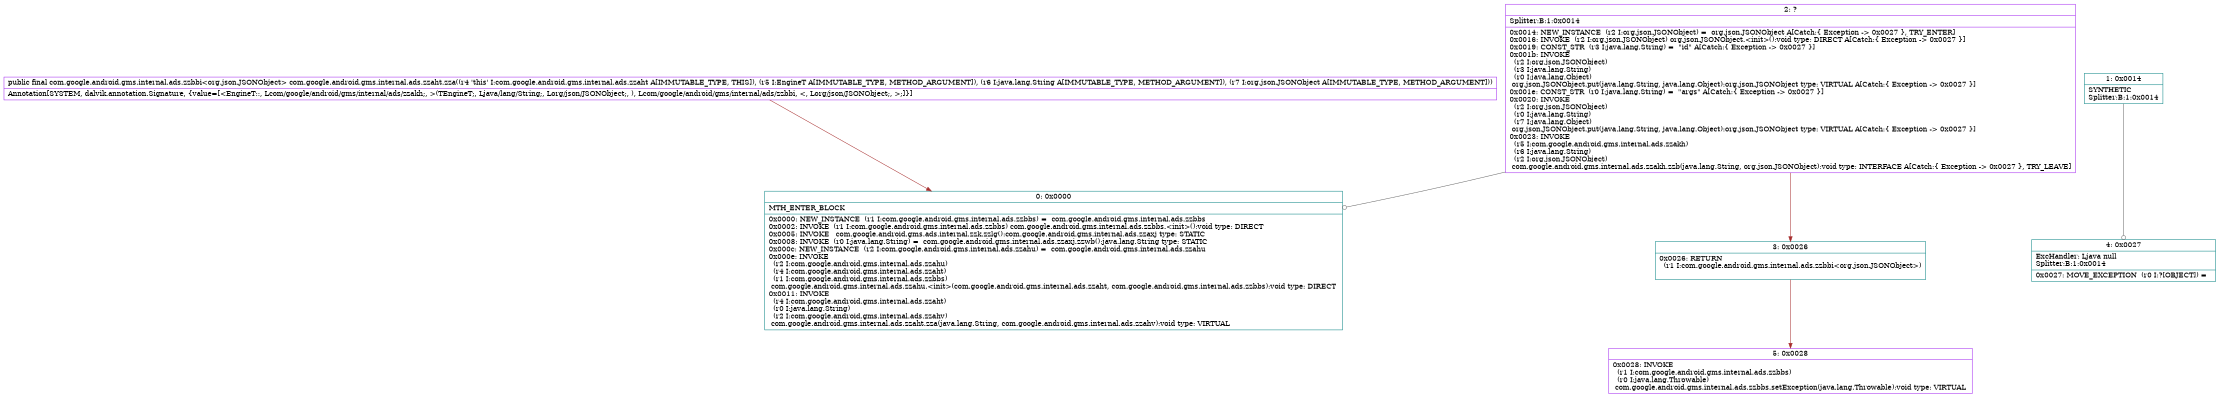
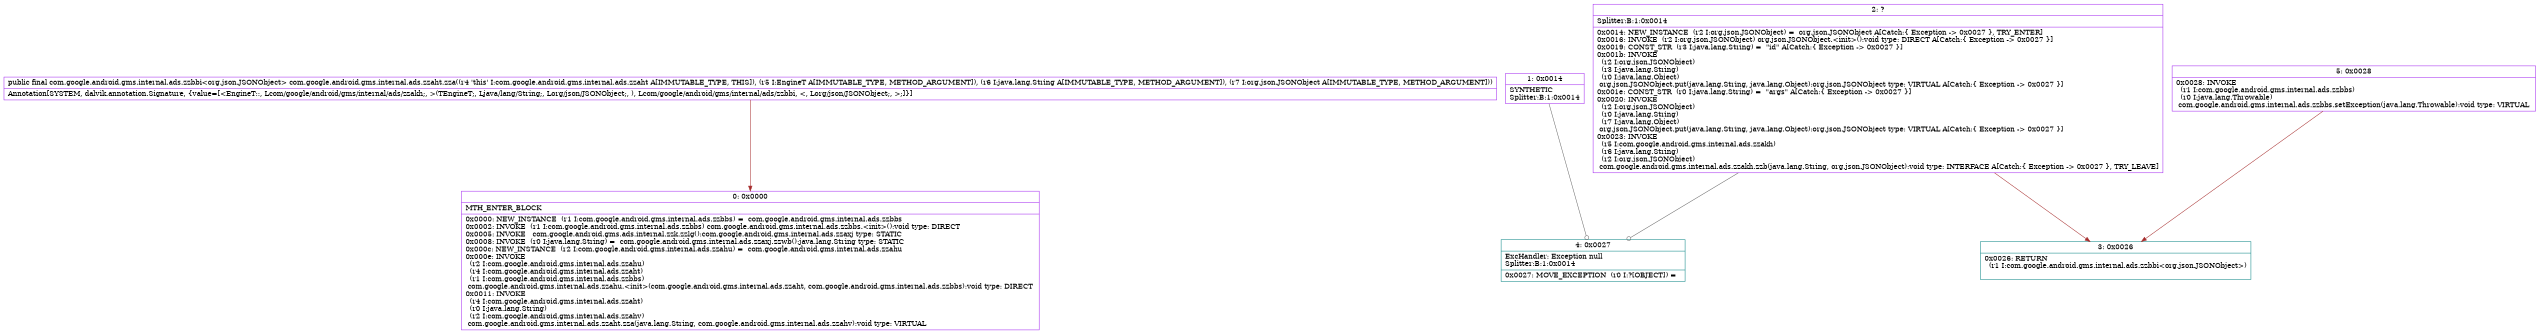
  digraph {
    node [color=purple shape=record]
    edge [arrowhead=normal color=brown]
-   n1 [color=teal label="{0\:\ 0x0000|MTH_ENTER_BLOCK\l|0x0000: NEW_INSTANCE  (r1 I:com.google.android.gms.internal.ads.zzbbs) =  com.google.android.gms.internal.ads.zzbbs \l0x0002: INVOKE  (r1 I:com.google.android.gms.internal.ads.zzbbs) com.google.android.gms.internal.ads.zzbbs.\<init\>():void type: DIRECT \l0x0005: INVOKE   com.google.android.gms.ads.internal.zzk.zzlg():com.google.android.gms.internal.ads.zzaxj type: STATIC \l0x0008: INVOKE  (r0 I:java.lang.String) =  com.google.android.gms.internal.ads.zzaxj.zzwb():java.lang.String type: STATIC \l0x000c: NEW_INSTANCE  (r2 I:com.google.android.gms.internal.ads.zzahu) =  com.google.android.gms.internal.ads.zzahu \l0x000e: INVOKE  \l  (r2 I:com.google.android.gms.internal.ads.zzahu)\l  (r4 I:com.google.android.gms.internal.ads.zzaht)\l  (r1 I:com.google.android.gms.internal.ads.zzbbs)\l com.google.android.gms.internal.ads.zzahu.\<init\>(com.google.android.gms.internal.ads.zzaht, com.google.android.gms.internal.ads.zzbbs):void type: DIRECT \l0x0011: INVOKE  \l  (r4 I:com.google.android.gms.internal.ads.zzaht)\l  (r0 I:java.lang.String)\l  (r2 I:com.google.android.gms.internal.ads.zzahv)\l com.google.android.gms.internal.ads.zzaht.zza(java.lang.String, com.google.android.gms.internal.ads.zzahv):void type: VIRTUAL \l}"]
-   n2 [color=teal label="{1\:\ 0x0014|SYNTHETIC\lSplitter:B:1:0x0014\l}"]
-   n3 [color=teal label="{4\:\ 0x0027|ExcHandler: Ljava null\lSplitter:B:1:0x0014\l|0x0027: MOVE_EXCEPTION  (r0 I:?[OBJECT]) =  \l}"]
+   n1 [label="{0\:\ 0x0000|MTH_ENTER_BLOCK\l|0x0000: NEW_INSTANCE  (r1 I:com.google.android.gms.internal.ads.zzbbs) =  com.google.android.gms.internal.ads.zzbbs \l0x0002: INVOKE  (r1 I:com.google.android.gms.internal.ads.zzbbs) com.google.android.gms.internal.ads.zzbbs.\<init\>():void type: DIRECT \l0x0005: INVOKE   com.google.android.gms.ads.internal.zzk.zzlg():com.google.android.gms.internal.ads.zzaxj type: STATIC \l0x0008: INVOKE  (r0 I:java.lang.String) =  com.google.android.gms.internal.ads.zzaxj.zzwb():java.lang.String type: STATIC \l0x000c: NEW_INSTANCE  (r2 I:com.google.android.gms.internal.ads.zzahu) =  com.google.android.gms.internal.ads.zzahu \l0x000e: INVOKE  \l  (r2 I:com.google.android.gms.internal.ads.zzahu)\l  (r4 I:com.google.android.gms.internal.ads.zzaht)\l  (r1 I:com.google.android.gms.internal.ads.zzbbs)\l com.google.android.gms.internal.ads.zzahu.\<init\>(com.google.android.gms.internal.ads.zzaht, com.google.android.gms.internal.ads.zzbbs):void type: DIRECT \l0x0011: INVOKE  \l  (r4 I:com.google.android.gms.internal.ads.zzaht)\l  (r0 I:java.lang.String)\l  (r2 I:com.google.android.gms.internal.ads.zzahv)\l com.google.android.gms.internal.ads.zzaht.zza(java.lang.String, com.google.android.gms.internal.ads.zzahv):void type: VIRTUAL \l}"]
+   n2 [label="{1\:\ 0x0014|SYNTHETIC\lSplitter:B:1:0x0014\l}"]
+   n3 [color=teal label="{4\:\ 0x0027|ExcHandler: Exception null\lSplitter:B:1:0x0014\l|0x0027: MOVE_EXCEPTION  (r0 I:?[OBJECT]) =  \l}"]
    n4 [label="{2\:\ ?|Splitter:B:1:0x0014\l|0x0014: NEW_INSTANCE  (r2 I:org.json.JSONObject) =  org.json.JSONObject A[Catch:\{ Exception \-\> 0x0027 \}, TRY_ENTER]\l0x0016: INVOKE  (r2 I:org.json.JSONObject) org.json.JSONObject.\<init\>():void type: DIRECT A[Catch:\{ Exception \-\> 0x0027 \}]\l0x0019: CONST_STR  (r3 I:java.lang.String) =  \"id\" A[Catch:\{ Exception \-\> 0x0027 \}]\l0x001b: INVOKE  \l  (r2 I:org.json.JSONObject)\l  (r3 I:java.lang.String)\l  (r0 I:java.lang.Object)\l org.json.JSONObject.put(java.lang.String, java.lang.Object):org.json.JSONObject type: VIRTUAL A[Catch:\{ Exception \-\> 0x0027 \}]\l0x001e: CONST_STR  (r0 I:java.lang.String) =  \"args\" A[Catch:\{ Exception \-\> 0x0027 \}]\l0x0020: INVOKE  \l  (r2 I:org.json.JSONObject)\l  (r0 I:java.lang.String)\l  (r7 I:java.lang.Object)\l org.json.JSONObject.put(java.lang.String, java.lang.Object):org.json.JSONObject type: VIRTUAL A[Catch:\{ Exception \-\> 0x0027 \}]\l0x0023: INVOKE  \l  (r5 I:com.google.android.gms.internal.ads.zzakh)\l  (r6 I:java.lang.String)\l  (r2 I:org.json.JSONObject)\l com.google.android.gms.internal.ads.zzakh.zzb(java.lang.String, org.json.JSONObject):void type: INTERFACE A[Catch:\{ Exception \-\> 0x0027 \}, TRY_LEAVE]\l}"]
    n5 [color=teal label="{3\:\ 0x0026|0x0026: RETURN  \l  (r1 I:com.google.android.gms.internal.ads.zzbbi\<org.json.JSONObject\>)\l \l}"]
    n6 [label="{5\:\ 0x0028|0x0028: INVOKE  \l  (r1 I:com.google.android.gms.internal.ads.zzbbs)\l  (r0 I:java.lang.Throwable)\l com.google.android.gms.internal.ads.zzbbs.setException(java.lang.Throwable):void type: VIRTUAL \l}"]
    n7 [label="{public final com.google.android.gms.internal.ads.zzbbi\<org.json.JSONObject\> com.google.android.gms.internal.ads.zzaht.zza((r4 'this' I:com.google.android.gms.internal.ads.zzaht A[IMMUTABLE_TYPE, THIS]), (r5 I:EngineT A[IMMUTABLE_TYPE, METHOD_ARGUMENT]), (r6 I:java.lang.String A[IMMUTABLE_TYPE, METHOD_ARGUMENT]), (r7 I:org.json.JSONObject A[IMMUTABLE_TYPE, METHOD_ARGUMENT]))  | Annotation[SYSTEM, dalvik.annotation.Signature, \{value=[\<EngineT::, Lcom\/google\/android\/gms\/internal\/ads\/zzakh;, \>(TEngineT;, Ljava\/lang\/String;, Lorg\/json\/JSONObject;, ), Lcom\/google\/android\/gms\/internal\/ads\/zzbbi, \<, Lorg\/json\/JSONObject;, \>;]\}]\l}"]
    n2 -> n3 [arrowhead=odot color=gray40]
-   n4 -> n1 [arrowhead=odot color=gray40]
+   n4 -> n3 [arrowhead=odot color=gray40]
    n4 -> n5
-   n5 -> n6
+   n6 -> n5
    n7 -> n1
  }
